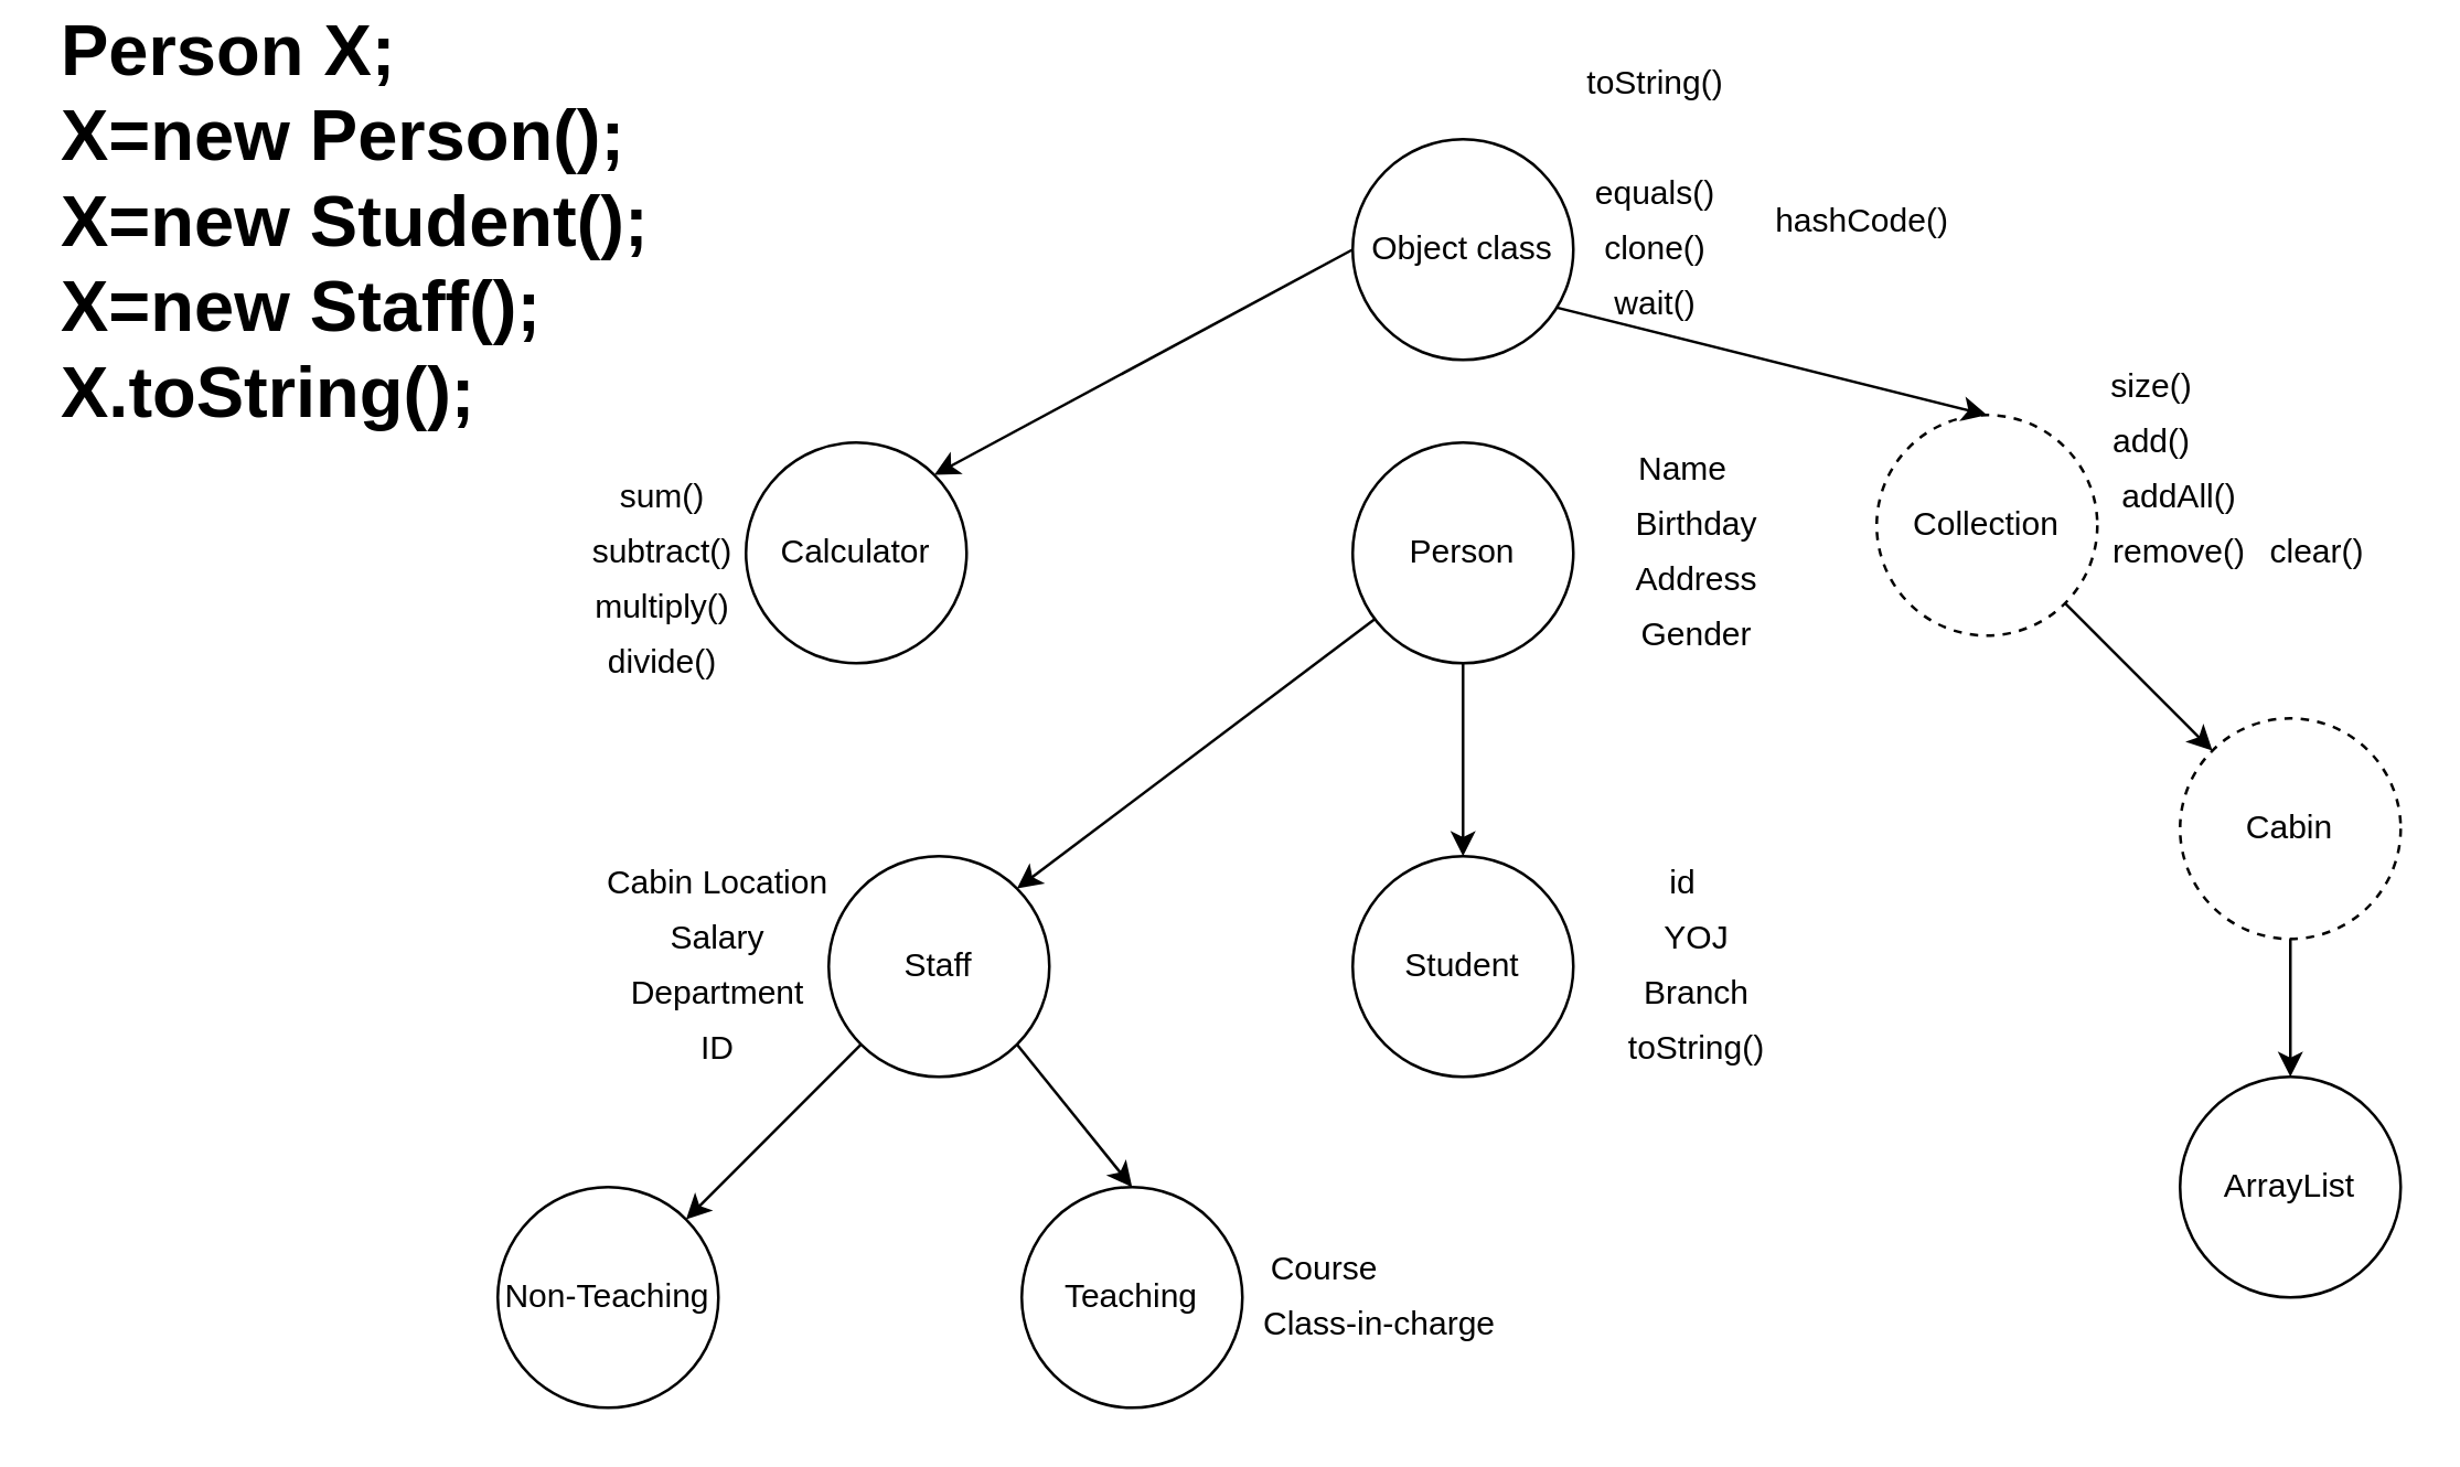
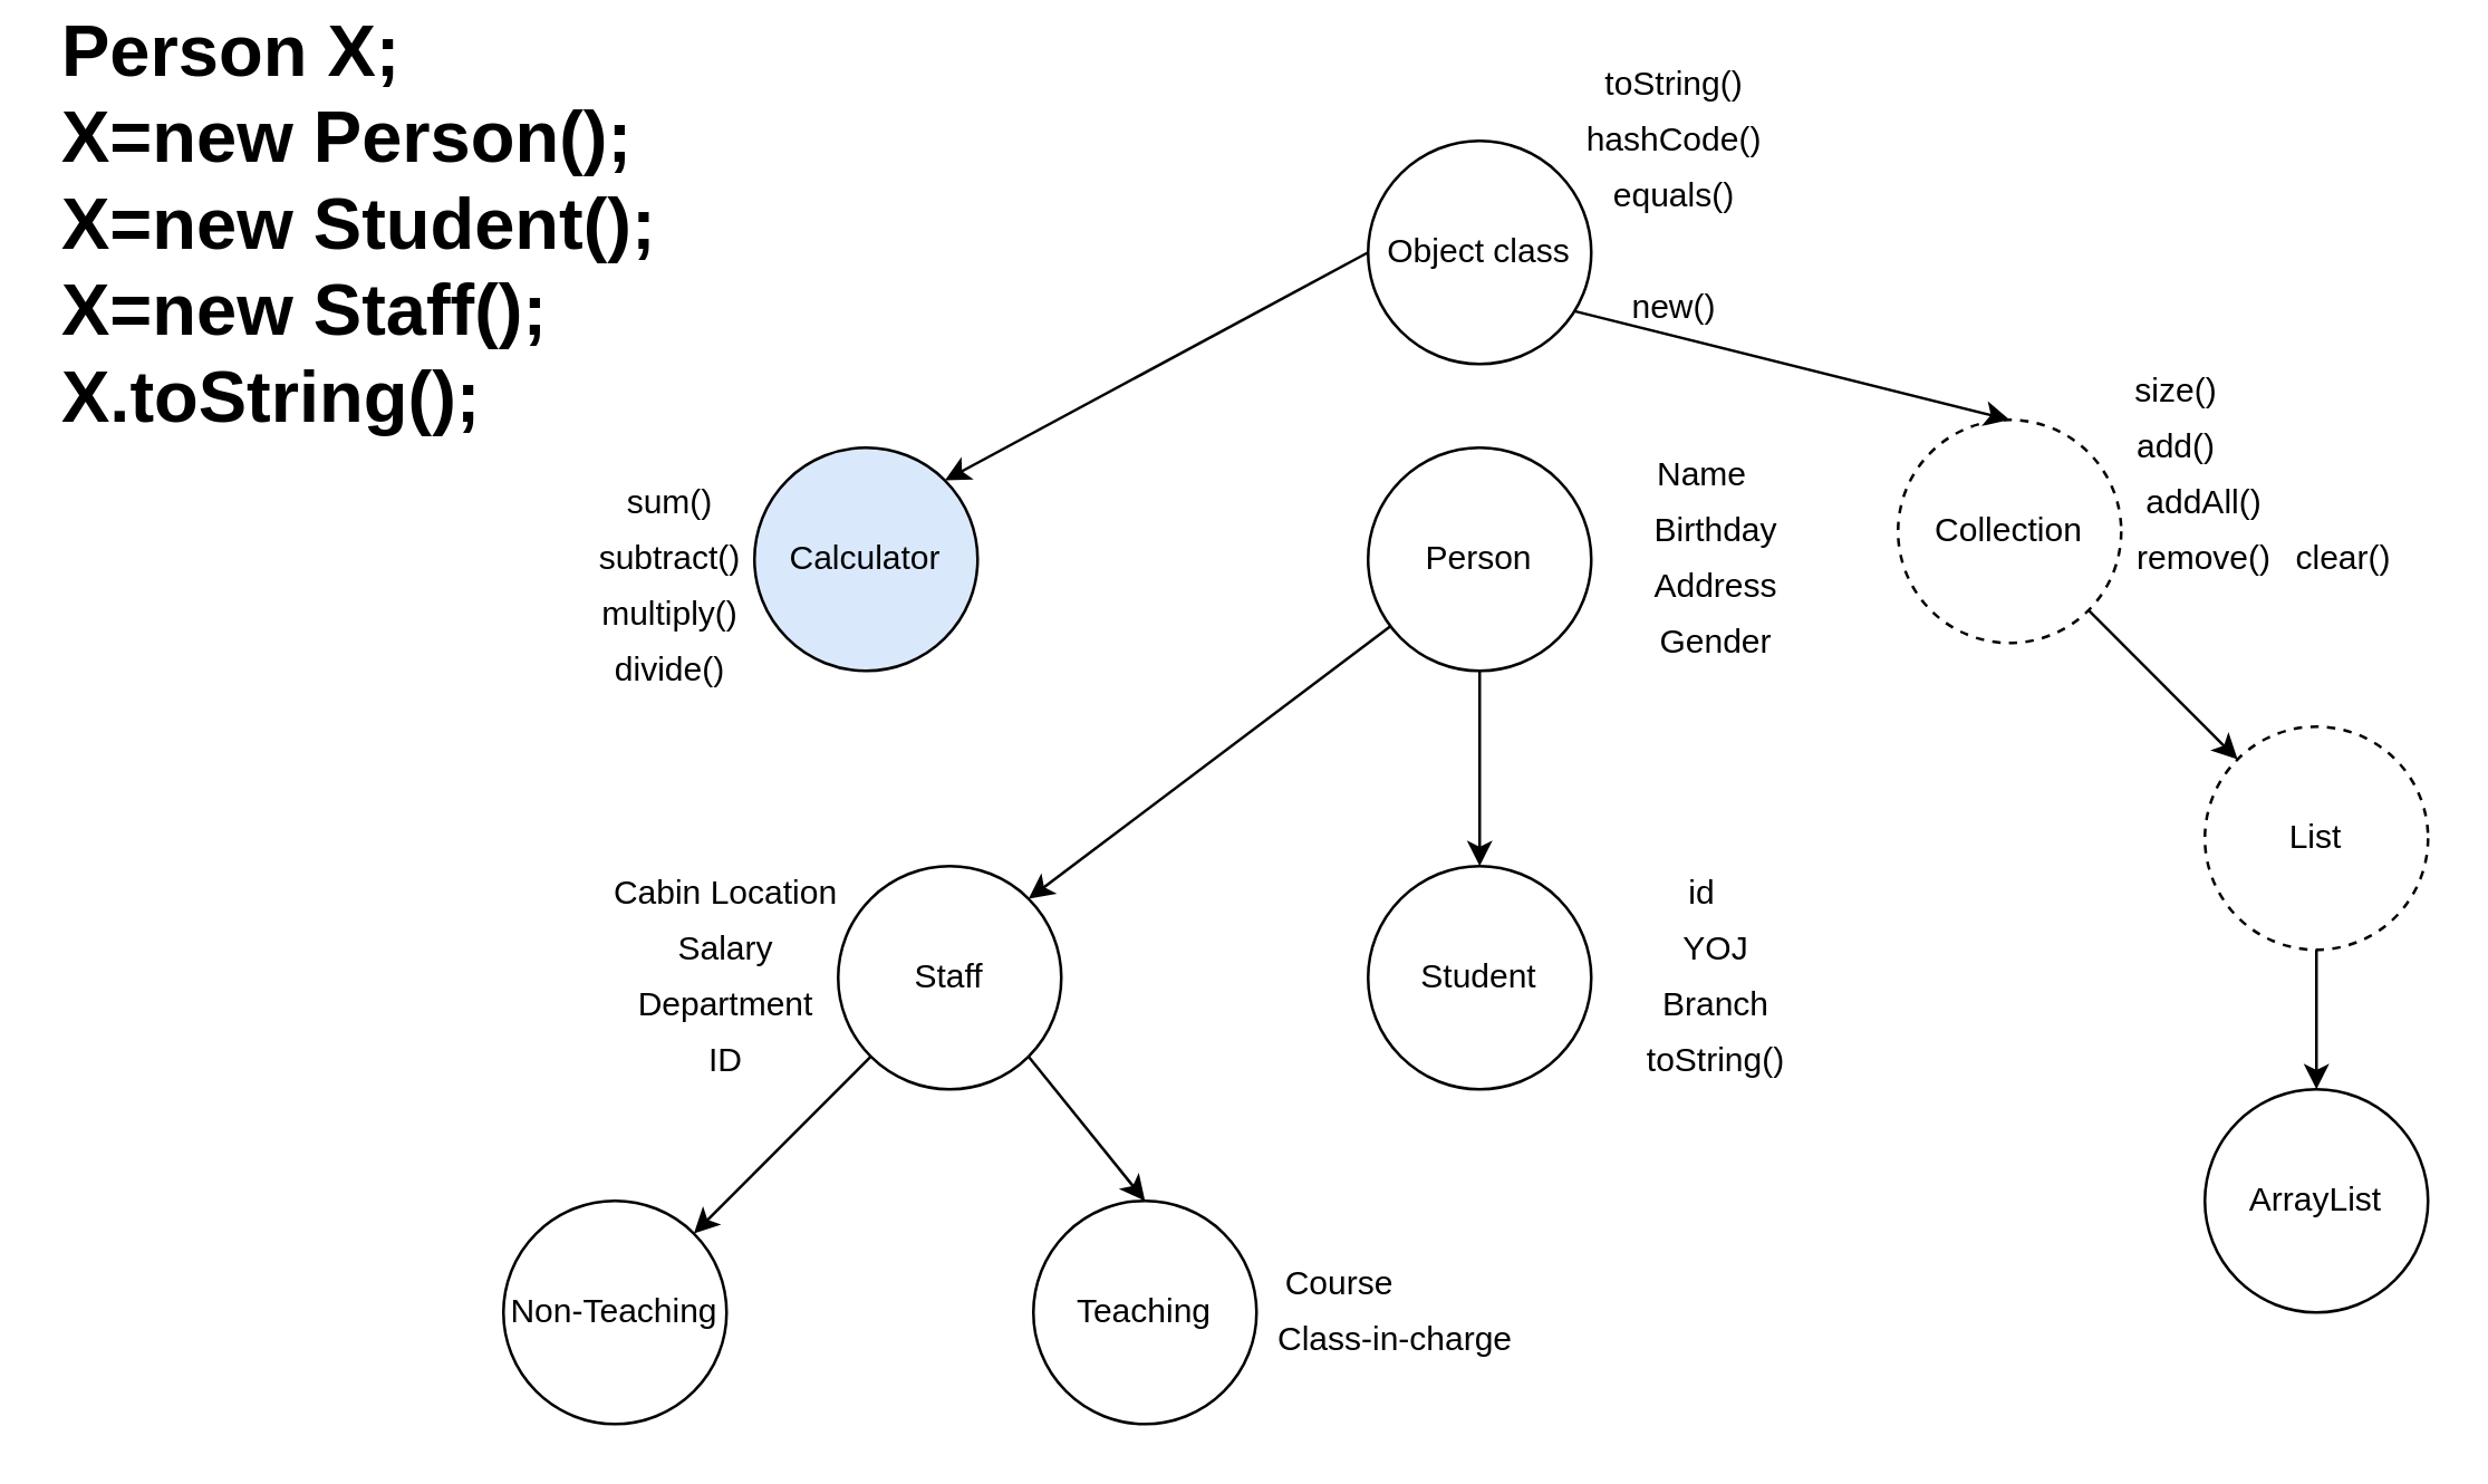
  <mxCell id="0" />
  <mxCell id="1" parent="0" />
  <mxCell id="2" value="Person" style="ellipse;whiteSpace=wrap;html=1;aspect=fixed;" parent="1" vertex="1"><mxGeometry x="490" y="160" width="80" height="80" as="geometry" /></mxCell>
  <mxCell id="3" value="Student" style="ellipse;whiteSpace=wrap;html=1;aspect=fixed;" parent="1" vertex="1"><mxGeometry x="490" y="310" width="80" height="80" as="geometry" /></mxCell>
  <mxCell id="4" value="Name" style="text;html=1;strokeColor=none;fillColor=none;align=center;verticalAlign=middle;whiteSpace=wrap;rounded=0;" parent="1" vertex="1"><mxGeometry x="590" y="160" width="40" height="20" as="geometry" /></mxCell>
  <mxCell id="5" value="Birthday" style="text;html=1;strokeColor=none;fillColor=none;align=center;verticalAlign=middle;whiteSpace=wrap;rounded=0;" parent="1" vertex="1"><mxGeometry x="595" y="180" width="40" height="20" as="geometry" /></mxCell>
  <mxCell id="6" value="Address" style="text;html=1;strokeColor=none;fillColor=none;align=center;verticalAlign=middle;whiteSpace=wrap;rounded=0;" parent="1" vertex="1"><mxGeometry x="595" y="200" width="40" height="20" as="geometry" /></mxCell>
  <mxCell id="7" value="" style="endArrow=classic;html=1;exitX=0.5;exitY=1;exitDx=0;exitDy=0;entryX=0.5;entryY=0;entryDx=0;entryDy=0;" parent="1" source="2" target="3" edge="1"><mxGeometry width="50" height="50" relative="1" as="geometry"><mxPoint x="590" y="380" as="sourcePoint" /><mxPoint x="640" y="330" as="targetPoint" /></mxGeometry></mxCell>
  <mxCell id="8" value="Gender" style="text;html=1;strokeColor=none;fillColor=none;align=center;verticalAlign=middle;whiteSpace=wrap;rounded=0;" parent="1" vertex="1"><mxGeometry x="595" y="220" width="40" height="20" as="geometry" /></mxCell>
  <mxCell id="9" value="id" style="text;html=1;strokeColor=none;fillColor=none;align=center;verticalAlign=middle;whiteSpace=wrap;rounded=0;" parent="1" vertex="1"><mxGeometry x="590" y="310" width="40" height="20" as="geometry" /></mxCell>
  <mxCell id="10" value="YOJ" style="text;html=1;strokeColor=none;fillColor=none;align=center;verticalAlign=middle;whiteSpace=wrap;rounded=0;" parent="1" vertex="1"><mxGeometry x="595" y="330" width="40" height="20" as="geometry" /></mxCell>
  <mxCell id="11" value="Staff" style="ellipse;whiteSpace=wrap;html=1;aspect=fixed;" parent="1" vertex="1"><mxGeometry x="300" y="310" width="80" height="80" as="geometry" /></mxCell>
  <mxCell id="12" value="Salary" style="text;html=1;strokeColor=none;fillColor=none;align=center;verticalAlign=middle;whiteSpace=wrap;rounded=0;" parent="1" vertex="1"><mxGeometry y="330" width="140" height="20" as="geometry" x="190" /></mxCell>
  <mxCell id="13" value="" style="endArrow=classic;html=1;entryX=1;entryY=0;entryDx=0;entryDy=0;" parent="1" source="2" target="11" edge="1"><mxGeometry width="50" height="50" relative="1" as="geometry"><mxPoint x="410" y="320" as="sourcePoint" /><mxPoint x="460" y="270" as="targetPoint" /></mxGeometry></mxCell>
  <mxCell id="14" value="Branch" style="text;html=1;strokeColor=none;fillColor=none;align=center;verticalAlign=middle;whiteSpace=wrap;rounded=0;" parent="1" vertex="1"><mxGeometry x="595" y="350" width="40" height="20" as="geometry" /></mxCell>
  <mxCell id="15" value="Non-Teaching" style="ellipse;whiteSpace=wrap;html=1;aspect=fixed;" parent="1" vertex="1"><mxGeometry x="180" y="430" width="80" height="80" as="geometry" /></mxCell>
  <mxCell id="16" value="Teaching" style="ellipse;whiteSpace=wrap;html=1;aspect=fixed;" parent="1" vertex="1"><mxGeometry x="370" y="430" width="80" height="80" as="geometry" /></mxCell>
  <mxCell id="17" value="Department" style="text;html=1;strokeColor=none;fillColor=none;align=center;verticalAlign=middle;whiteSpace=wrap;rounded=0;" parent="1" vertex="1"><mxGeometry x="240" y="350" width="40" height="20" as="geometry" /></mxCell>
  <mxCell id="18" value="ID" style="text;html=1;strokeColor=none;fillColor=none;align=center;verticalAlign=middle;whiteSpace=wrap;rounded=0;" parent="1" vertex="1"><mxGeometry x="240" y="370" width="40" height="20" as="geometry" /></mxCell>
  <mxCell id="19" value="" style="endArrow=classic;html=1;exitX=0;exitY=1;exitDx=0;exitDy=0;" parent="1" source="11" target="15" edge="1"><mxGeometry width="50" height="50" relative="1" as="geometry"><mxPoint x="410" y="430" as="sourcePoint" /><mxPoint x="460" y="380" as="targetPoint" /></mxGeometry></mxCell>
  <mxCell id="20" value="" style="endArrow=classic;html=1;exitX=1;exitY=1;exitDx=0;exitDy=0;entryX=0.5;entryY=0;entryDx=0;entryDy=0;" parent="1" source="11" target="16" edge="1"><mxGeometry width="50" height="50" relative="1" as="geometry"><mxPoint x="410" y="430" as="sourcePoint" /><mxPoint x="460" y="380" as="targetPoint" /></mxGeometry></mxCell>
  <mxCell id="21" value="Course" style="text;html=1;strokeColor=none;fillColor=none;align=center;verticalAlign=middle;whiteSpace=wrap;rounded=0;" parent="1" vertex="1"><mxGeometry x="460" y="450" width="40" height="20" as="geometry" /></mxCell>
  <mxCell id="22" value="Class-in-charge" style="text;html=1;strokeColor=none;fillColor=none;align=center;verticalAlign=middle;whiteSpace=wrap;rounded=0;" parent="1" vertex="1"><mxGeometry x="450" y="470" width="100" height="20" as="geometry" /></mxCell>
  <mxCell id="23" value="Cabin Location" style="text;html=1;strokeColor=none;fillColor=none;align=center;verticalAlign=middle;whiteSpace=wrap;rounded=0;" parent="1" vertex="1"><mxGeometry x="205" y="310" width="110" height="20" as="geometry" /></mxCell>
  <mxCell id="24" value="Object class" style="ellipse;whiteSpace=wrap;html=1;aspect=fixed;" parent="1" vertex="1"><mxGeometry x="490" y="50" width="80" height="80" as="geometry" /></mxCell>
  <mxCell id="25" value="toString()" style="text;html=1;strokeColor=none;fillColor=none;align=center;verticalAlign=middle;whiteSpace=wrap;rounded=0;" parent="1" vertex="1"><mxGeometry x="580" y="20" width="40" height="20" as="geometry" /></mxCell>
- <mxCell id="26" value="hashCode()" style="text;html=1;strokeColor=none;fillColor=none;align=center;verticalAlign=middle;whiteSpace=wrap;rounded=0;" parent="1" vertex="1"><mxGeometry x="655" y="70" width="40" height="20" as="geometry" /></mxCell>
+ <mxCell id="26" value="hashCode()" style="text;html=1;strokeColor=none;fillColor=none;align=center;verticalAlign=middle;whiteSpace=wrap;rounded=0;" parent="1" vertex="1"><mxGeometry x="580" y="40" width="40" height="20" as="geometry" /></mxCell>
  <mxCell id="27" value="equals()" style="text;html=1;strokeColor=none;fillColor=none;align=center;verticalAlign=middle;whiteSpace=wrap;rounded=0;" parent="1" vertex="1"><mxGeometry x="580" y="60" width="40" height="20" as="geometry" /></mxCell>
- <mxCell id="28" value="clone()" style="text;html=1;strokeColor=none;fillColor=none;align=center;verticalAlign=middle;whiteSpace=wrap;rounded=0;" parent="1" vertex="1"><mxGeometry x="580" y="80" width="40" height="20" as="geometry" /></mxCell>
- <mxCell id="29" value="wait()" style="text;html=1;strokeColor=none;fillColor=none;align=center;verticalAlign=middle;whiteSpace=wrap;rounded=0;" parent="1" vertex="1"><mxGeometry x="580" y="100" width="40" height="20" as="geometry" /></mxCell>
+ <mxCell id="29" value="new()" style="text;html=1;strokeColor=none;fillColor=none;align=center;verticalAlign=middle;whiteSpace=wrap;rounded=0;" parent="1" vertex="1"><mxGeometry x="580" y="100" width="40" height="20" as="geometry" /></mxCell>
  <mxCell id="30" value="Person X;&lt;br&gt;X=new Person();&lt;br&gt;X=new Student();&lt;br&gt;X=new Staff();&lt;br&gt;X.toString();" style="text;html=1;strokeColor=none;fillColor=none;align=left;verticalAlign=middle;whiteSpace=wrap;rounded=0;fontStyle=1;fontSize=26;" parent="1" vertex="1"><mxGeometry x="20" y="70" width="350" height="20" as="geometry" /></mxCell>
  <mxCell id="31" value="toString()" style="text;html=1;strokeColor=none;fillColor=none;align=center;verticalAlign=middle;whiteSpace=wrap;rounded=0;" parent="1" vertex="1"><mxGeometry x="595" y="370" width="40" height="20" as="geometry" /></mxCell>
- <mxCell id="32" value="Calculator" style="ellipse;whiteSpace=wrap;html=1;aspect=fixed;" vertex="1" parent="1"><mxGeometry x="270" y="160" width="80" height="80" as="geometry" /></mxCell>
+ <mxCell id="32" value="Calculator" style="ellipse;whiteSpace=wrap;html=1;aspect=fixed;fillColor=#dae8fc;" vertex="1" parent="1"><mxGeometry x="270" y="160" width="80" height="80" as="geometry" /></mxCell>
  <mxCell id="33" value="" style="endArrow=classic;html=1;exitX=0;exitY=0.5;exitDx=0;exitDy=0;entryX=1;entryY=0;entryDx=0;entryDy=0;" edge="1" parent="1" source="24" target="32"><mxGeometry width="50" height="50" relative="1" as="geometry"><mxPoint x="320" y="220" as="sourcePoint" /><mxPoint x="370" y="170" as="targetPoint" /></mxGeometry></mxCell>
  <mxCell id="34" value="Collection" style="ellipse;whiteSpace=wrap;html=1;aspect=fixed;dashed=1;" vertex="1" parent="1"><mxGeometry x="680" y="150" width="80" height="80" as="geometry" /></mxCell>
  <mxCell id="35" value="" style="endArrow=classic;html=1;entryX=0.5;entryY=0;entryDx=0;entryDy=0;exitX=0.925;exitY=0.763;exitDx=0;exitDy=0;exitPerimeter=0;" edge="1" parent="1" source="24" target="34"><mxGeometry width="50" height="50" relative="1" as="geometry"><mxPoint x="320" y="220" as="sourcePoint" /><mxPoint x="370" y="170" as="targetPoint" /></mxGeometry></mxCell>
  <mxCell id="36" value="sum()" style="text;html=1;strokeColor=none;fillColor=none;align=center;verticalAlign=middle;whiteSpace=wrap;rounded=0;" vertex="1" parent="1"><mxGeometry x="220" y="170" width="40" height="20" as="geometry" /></mxCell>
  <mxCell id="37" value="subtract()" style="text;html=1;strokeColor=none;fillColor=none;align=center;verticalAlign=middle;whiteSpace=wrap;rounded=0;" vertex="1" parent="1"><mxGeometry x="220" y="190" width="40" height="20" as="geometry" /></mxCell>
  <mxCell id="38" value="multiply()" style="text;html=1;strokeColor=none;fillColor=none;align=center;verticalAlign=middle;whiteSpace=wrap;rounded=0;" vertex="1" parent="1"><mxGeometry x="220" y="210" width="40" height="20" as="geometry" /></mxCell>
  <mxCell id="39" value="divide()" style="text;html=1;strokeColor=none;fillColor=none;align=center;verticalAlign=middle;whiteSpace=wrap;rounded=0;" vertex="1" parent="1"><mxGeometry x="220" y="230" width="40" height="20" as="geometry" /></mxCell>
  <mxCell id="40" value="add()" style="text;html=1;strokeColor=none;fillColor=none;align=center;verticalAlign=middle;whiteSpace=wrap;rounded=0;" vertex="1" parent="1"><mxGeometry x="760" y="150" width="40" height="20" as="geometry" /></mxCell>
  <mxCell id="41" value="remove()" style="text;html=1;strokeColor=none;fillColor=none;align=center;verticalAlign=middle;whiteSpace=wrap;rounded=0;" vertex="1" parent="1"><mxGeometry x="770" y="190" width="40" height="20" as="geometry" /></mxCell>
- <mxCell id="42" value="Cabin" style="ellipse;whiteSpace=wrap;html=1;aspect=fixed;dashed=1;" vertex="1" parent="1"><mxGeometry x="790" y="260" width="80" height="80" as="geometry" /></mxCell>
+ <mxCell id="42" value="List" style="ellipse;whiteSpace=wrap;html=1;aspect=fixed;dashed=1;" vertex="1" parent="1"><mxGeometry x="790" y="260" width="80" height="80" as="geometry" /></mxCell>
  <mxCell id="43" value="" style="endArrow=classic;html=1;entryX=0;entryY=0;entryDx=0;entryDy=0;exitX=1;exitY=1;exitDx=0;exitDy=0;" edge="1" parent="1" source="34" target="42"><mxGeometry width="50" height="50" relative="1" as="geometry"><mxPoint x="560" y="220" as="sourcePoint" /><mxPoint x="610" y="170" as="targetPoint" /></mxGeometry></mxCell>
  <mxCell id="44" value="addAll()" style="text;html=1;strokeColor=none;fillColor=none;align=center;verticalAlign=middle;whiteSpace=wrap;rounded=0;" vertex="1" parent="1"><mxGeometry x="770" y="170" width="40" height="20" as="geometry" /></mxCell>
  <mxCell id="45" value="size()" style="text;html=1;strokeColor=none;fillColor=none;align=center;verticalAlign=middle;whiteSpace=wrap;rounded=0;dashed=1;" vertex="1" parent="1"><mxGeometry x="760" y="130" width="40" height="20" as="geometry" /></mxCell>
  <mxCell id="46" value="clear()" style="text;html=1;strokeColor=none;fillColor=none;align=center;verticalAlign=middle;whiteSpace=wrap;rounded=0;dashed=1;" vertex="1" parent="1"><mxGeometry x="820" y="190" width="40" height="20" as="geometry" /></mxCell>
  <mxCell id="47" value="ArrayList" style="ellipse;whiteSpace=wrap;html=1;aspect=fixed;" vertex="1" parent="1"><mxGeometry x="790" y="390" width="80" height="80" as="geometry" /></mxCell>
  <mxCell id="48" value="" style="endArrow=classic;html=1;entryX=0.5;entryY=0;entryDx=0;entryDy=0;exitX=0.5;exitY=1;exitDx=0;exitDy=0;" edge="1" parent="1" source="42" target="47"><mxGeometry width="50" height="50" relative="1" as="geometry"><mxPoint x="520" y="300" as="sourcePoint" /><mxPoint x="570" y="250" as="targetPoint" /></mxGeometry></mxCell>
